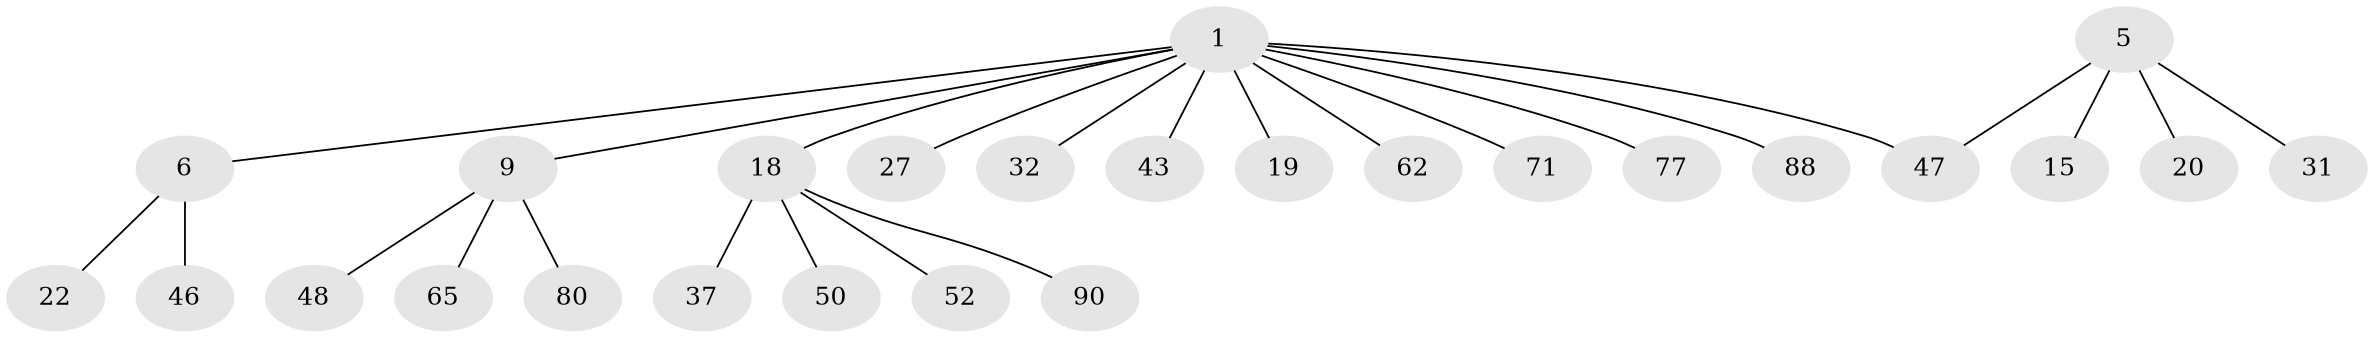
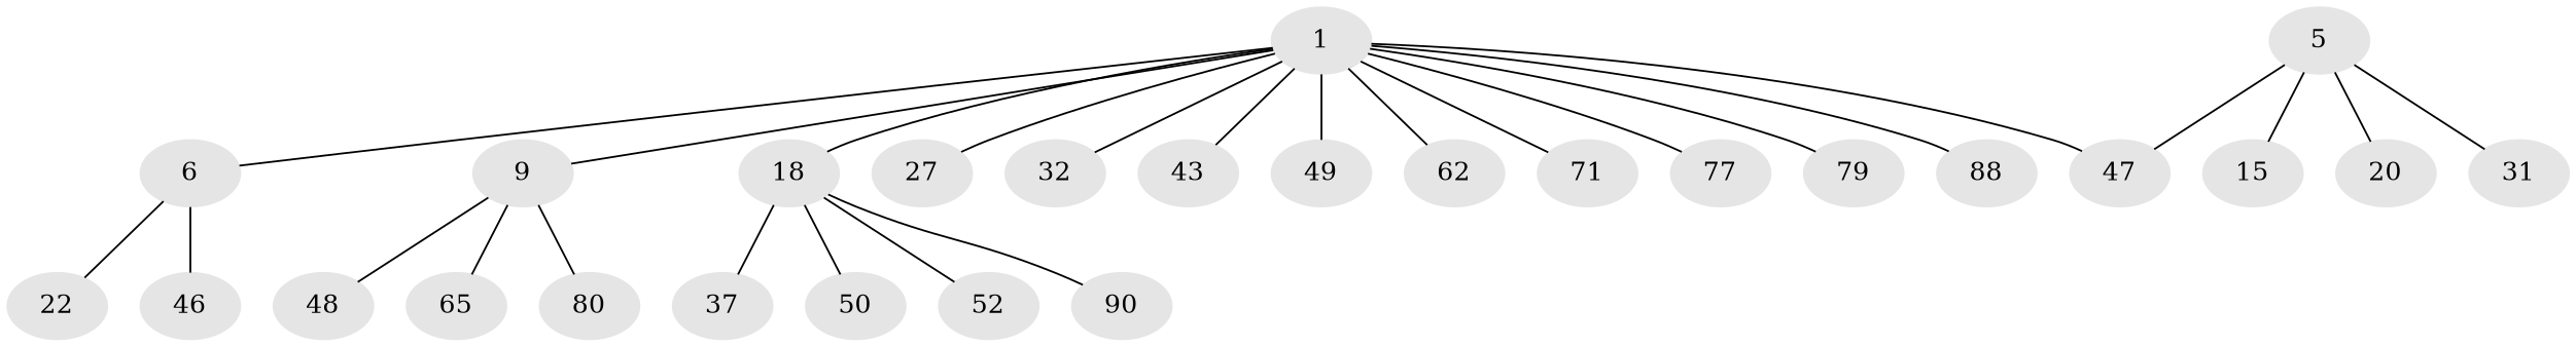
  graph {
    node [color=gray90 style=filled]
    1 [super="+2+13+3"]
    6 [super="+23+10"]
    9 [super="+11+24+61"]
    18 [super="+26"]
    27 [super="+72"]
    32 [super="+70+35"]
    43 [super="+84"]
-   49 [label=19]
+   49
    62
    71
    77
+   79
    88
    47 [super="+82"]
    5 [super="+57+39+33+58+8"]
    15 [super="+36"]
    20
    31 [super="+86+42+59"]
    22
    46
    48
    65
    80
    37
    50
    52 [super="+64"]
    90
    1 -- 6
    1 -- 9
    1 -- 18
    1 -- 27
    1 -- 32
    1 -- 43
    1 -- 49
    1 -- 62
    1 -- 71
    1 -- 77
+   1 -- 79
    1 -- 88
    1 -- 47
    6 -- 22
    6 -- 46
    9 -- 48
    9 -- 65
    9 -- 80
    18 -- 37
    18 -- 50
    18 -- 52
    18 -- 90
    5 -- 47
    5 -- 15
    5 -- 20
    5 -- 31
  }
